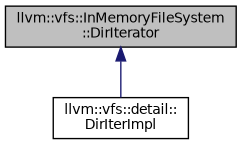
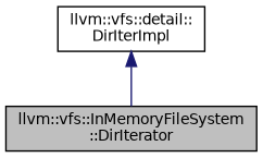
  digraph {
    node [color=black fontname=Helvetica fontsize=10 shape=record]
    n1 [fillcolor=grey75 fontcolor=black height=0.2 label="llvm::vfs::InMemoryFileSystem\l::DirIterator" style=filled width=0.4]
    n2 [height=0.2 label="llvm::vfs::detail::\lDirIterImpl" width=0.4]
-   n1 -> n2 [color=midnightblue dir=back fontname=Helvetica fontsize=10 labelfontname=Helvetica labelfontsize=10 style=solid]
+   n2 -> n1 [color=midnightblue dir=back fontname=Helvetica fontsize=10 labelfontname=Helvetica labelfontsize=10 style=solid]
  }
